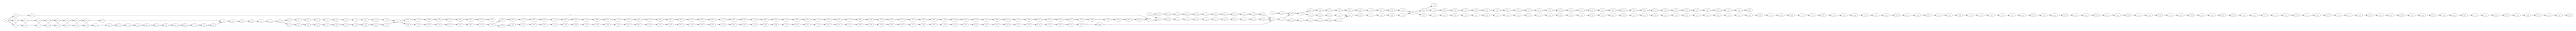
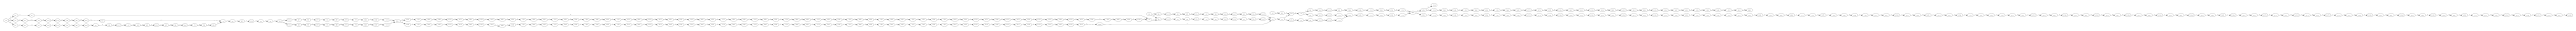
  strict digraph {
    fontname="IBM Plex Sans"
    rankdir=LR
    node [fontname="IBM Plex Sans"]
    edge [fontname="IBM Plex Sans"]
    S0
    S1
    S2
    S3
    S4
    S5
    S6
    S7
    S8
    S9
    S10
    S11
    S16
    S13
    S14
    S12
    S15
    S17
    S18
    S19
    S20
    S21
    S22
    S23
    S24
    S25
    S26
    S27
    S28
    S29
    S30
    S31
    S32
    S33
    S34
    S35
    S36
    S37
    S38
    S39
    S40
    S41
    S42
    S43
    S44
    S45
    S46
    S47
    S48
    S49
    S50
    S51
    S52
    S53
    S54
    S55
    S56
    S57
    S58
    S59
    S60
    S61
    S62
    S63
    S65
    S66
    S67
    S68
    S64
    S69
    S70
    S71
    S72
    S73
    S74
    S75
    S76
    S77
    S78
    S79
    S80
    S81
    S82
    S83
    S84
    S85
    S86
    S87
    S88
    S89
    S90
    S91
    S92
    S93
    S94
    S95
    S96
    S97
    S98
    S99
    S100
    S101
    S102
    S103
    S104
    S105
    S106
    S107
    S108
    S109
    S110
    S111
    S112
    S113
    S114
    S115
    S116
    S117
    S118
    S119
    S120
    S121
    S122
    S123
    S124
    S125
    S126
    S127
    S128
    S129
    S130
    S131
    S132
    S133
    S134
    S135
    S136
    S137
    S138
    S139
    S140
    S141
    S142
    S143
    S144
    S145
    S146
    S147
    S148
    S149
    S150
    S151
    S152
    S153
    S154
    S155
    S156
    S157
    S158
    S159
    S160
    S161
    S162
    S163
    S164
    S165
    S166
    S167
    S168
    S169
    S170
    S171
    S172
    S173
    S174
    S175
    S176
    S177
    S178
    S179
    S180
    S181
    S182
    S183
    S184
    S185
    S186
    S187
    S188
    S189
    S190
    S191
    S192
    S193
    S194
    S195
    S196
    S197
    S198
    S199
    S200
    S201
    S202
    S203
    S204
    S205
    S206
    S207
    S208
    S209
    S210
    S211
    S212
    S213
    S214
    S215
    S216
    S217
    S218
    S219
    S220
    S221
    S222
    S223
    S224
    S225
    S226
    S227
    S228
    S229
    S230
    S231
    S232
    S233
    S234
    S235
    S236
    S237
    S238
    S239
    S240
    S241
    S242
    S243
    S244
    S245
    S246
    S247
    S248
    S249
    S250
    S251
    S252
    S253
    S254
    S255
    S256
    S257
    S258
    S259
    S260
    S261
    S262
    S263
    S264
    S265
    S266
    S267
    S268
    S269
    S270
    S271
    S272
    S273
    S274
    S275
    S276
    S277
    S278
    S279
    S280
    S281
    S282
    S283
    S284
    S285
    S286
    S287
    S288
    S289
    S290
    S291
    S292
    S293
    S294
    S295
    S296
    S297
    S298
    S299
    S300
    S301
    S302
    S303
    S304
    S305
    S306
    S307
    S308
    S309
    S310
    S311
    S312
    S313
    S314
    S315
    S316
    S317
    S318
    S319
    S320
    S321
    S322
    S323
    S324
    S325
    S326
    S327
    S328
    S329
    S330
    S331
    S332
    S333
    S334
    S335
    S336
    S337
    S338
    S339
    S340
    S341
    S342
    S343
    S344
    S345
    S346
    S347
    S348
    S349
    S350
    S351
    S352
    S353
    S354
    S355
    S356
    S357
    S358
    S359
    S360
    S361
    S362
    S363
    S364
    S365
    S366
    S367
    S368
    S369
    S370
    S371
    S372
    S373
    S374
    S375
    S376
    S377
    S378
    S379
    S380
    S381
    S382
    S383
    S384
    S385
    S386
    S387
    S388
    S389
    S390
    S391
    S392
    S393
    S394
    S395
    S396
    S397
    S398
    S399
    S400
    S0 -> S1 [label=C]
    S0 -> S2 [label=C]
    S0 -> S3 [label=C]
    S1 -> S4 [label=A]
    S2 -> S5 [label=T]
    S3 -> S6 [label=T]
    S4 -> S7 [label=A]
    S5 -> S8 [label=C]
    S6 -> S9 [label=A]
    S7 -> S10 [label=C]
    S8 -> S11 [label=G]
    S9 -> S16 [label=C]
    S10 -> S13 [label=G]
    S11 -> S14 [label=G]
    S16 -> S20 [label=A]
    S13 -> S17 [label=A]
    S14 -> S18 [label=C]
    S12 -> S16 [label=A]
    S12 -> S15 [label=G]
    S15 -> S19 [label=A]
    S17 -> S21 [label=C]
    S18 -> S22 [label=C]
    S19 -> S23 [label=G]
    S20 -> S24 [label=C]
    S21 -> S25 [label=C]
    S22 -> S26 [label=G]
    S23 -> S27 [label=A]
    S24 -> S28 [label=C]
    S25 -> S29 [label=T]
    S26 -> S30 [label=A]
    S27 -> S31 [label=C]
    S28 -> S32 [label=A]
    S29 -> S33 [label=G]
    S30 -> S34 [label=C]
    S31 -> S35 [label=A]
    S32 -> S36 [label=C]
    S33 -> S37 [label=C]
    S34 -> S38 [label=A]
    S35 -> S39 [label=C]
    S36 -> S40 [label=C]
    S37 -> S41 [label=T]
    S38 -> S42 [label=T]
    S39 -> S43 [label=G]
    S40 -> S44 [label=C]
    S41 -> S45 [label=C]
    S42 -> S46 [label=C]
    S43 -> S47 [label=C]
    S44 -> S48 [label=G]
    S45 -> S49 [label=T]
    S46 -> S50 [label=A]
    S47 -> S51 [label=A]
    S48 -> S52 [label=A]
    S49 -> S53 [label=C]
    S50 -> S54 [label=T]
    S51 -> S55 [label=G]
    S52 -> S56 [label=G]
    S53 -> S57 [label=C]
    S54 -> S58 [label=C]
    S55 -> S59 [label=G]
    S56 -> S60 [label=G]
    S57 -> S61 [label=G]
    S58 -> S62 [label=G]
    S58 -> S63 [label=A]
    S59 -> S65 [label=T]
    S60 -> S65 [label=T]
    S61 -> S66 [label=C]
    S62 -> S67 [label=C]
    S63 -> S68 [label=C]
    S65 -> S70 [label=G]
    S66 -> S71 [label=C]
    S67 -> S72 [label=G]
    S68 -> S73 [label=G]
    S64 -> S69 [label=G]
    S69 -> S74 [label=C]
    S70 -> S74 [label=C]
    S70 -> S75 [label=T]
    S71 -> S76 [label=G]
    S72 -> S77 [label=T]
    S73 -> S78 [label=T]
    S74 -> S79 [label=A]
    S75 -> S80 [label=A]
    S76 -> S81 [label=A]
    S77 -> S82 [label=C]
    S78 -> S83 [label=T]
    S79 -> S84 [label=T]
    S79 -> S85 [label=C]
    S80 -> S86 [label=C]
    S81 -> S34 [label=C]
    S82 -> S87 [label=C]
    S83 -> S88 [label=A]
    S84 -> S89 [label=C]
    S85 -> S90 [label=C]
    S86 -> S91 [label=C]
    S87 -> S92 [label=G]
    S88 -> S93 [label=G]
    S89 -> S94 [label=T]
    S90 -> S95 [label=T]
    S91 -> S96 [label=T]
    S92 -> S97 [label=C]
    S93 -> S98 [label=C]
    S94 -> S99 [label=T]
    S95 -> S100 [label=T]
    S96 -> S101 [label=T]
    S97 -> S102 [label=C]
    S98 -> S103 [label=C]
    S99 -> S104 [label=G]
    S100 -> S105 [label=T]
    S101 -> S105 [label=T]
    S102 -> S106 [label=G]
    S103 -> S107 [label=G]
    S104 -> S108 [label=C]
    S105 -> S109 [label=C]
    S106 -> S110 [label=A]
    S107 -> S111 [label=A]
    S108 -> S112 [label=C]
    S109 -> S113 [label=C]
    S110 -> S114 [label=C]
    S111 -> S114 [label=C]
    S112 -> S115 [label=G]
    S113 -> S116 [label=G]
    S114 -> S117 [label=C]
    S114 -> S118 [label=A]
    S115 -> S119 [label=G]
    S116 -> S120 [label=G]
    S117 -> S121 [label=T]
    S118 -> S122 [label=A]
    S119 -> S123 [label=A]
    S120 -> S124 [label=A]
    S121 -> S125 [label=C]
    S122 -> S126 [label=G]
    S123 -> S127 [label=C]
    S124 -> S127 [label=C]
    S125 -> S128 [label=T]
    S126 -> S129 [label=T]
    S127 -> S130 [label=G]
    S127 -> S131 [label=A]
    S128 -> S132 [label=C]
    S129 -> S133 [label=A]
    S130 -> S134 [label=C]
    S130 -> S135 [label=T]
    S131 -> S136 [label=A]
    S132 -> S137 [label=G]
    S133 -> S138 [label=G]
    S135 -> S139 [label=C]
    S136 -> S140 [label=C]
    S137 -> S141 [label=T]
    S138 -> S142 [label=T]
    S139 -> S143 [label=T]
    S140 -> S144 [label=C]
    S141 -> S145 [label=C]
    S142 -> S146 [label=G]
    S143 -> S147 [label=T]
    S144 -> S148 [label=C]
    S145 -> S149 [label=C]
    S146 -> S150 [label=C]
    S147 -> S151 [label=T]
    S148 -> S152 [label=A]
-   S150 -> S153 [label=C]
+   S149 -> S153 [label=C]
    S150 -> S154 [label=C]
    S151 -> S155 [label=T]
    S152 -> S156 [label=G]
    S153 -> S157 [label=T]
    S154 -> S158 [label=T]
    S155 -> S159 [label=T]
    S156 -> S160 [label=A]
    S157 -> S161 [label=A]
    S158 -> S162 [label=C]
    S159 -> S163 [label=G]
    S160 -> S164 [label=A]
    S161 -> S165 [label=C]
    S162 -> S166 [label=C]
    S163 -> S167 [label=T]
    S164 -> S168 [label=T]
    S165 -> S169 [label=G]
    S166 -> S170 [label=G]
    S167 -> S171 [label=C]
    S168 -> S172 [label=C]
    S169 -> S173 [label=C]
    S170 -> S174 [label=G]
    S171 -> S175 [label=C]
    S172 -> S176 [label=T]
    S173 -> S177 [label=C]
    S174 -> S178 [label=A]
    S175 -> S179 [label=T]
    S176 -> S180 [label=A]
    S177 -> S181 [label=G]
    S178 -> S182 [label=G]
    S179 -> S183 [label=A]
    S180 -> S184 [label=G]
    S181 -> S185 [label=G]
    S182 -> S186 [label=A]
    S183 -> S187 [label=C]
    S184 -> S188 [label=A]
    S185 -> S189 [label=C]
    S186 -> S190 [label=C]
    S187 -> S191 [label=T]
    S188 -> S192 [label=C]
    S189 -> S193 [label=C]
    S190 -> S194 [label=G]
    S191 -> S195 [label=A]
    S192 -> S196 [label=T]
    S193 -> S197 [label=C]
    S194 -> S198 [label=A]
    S195 -> S199 [label=G]
    S196 -> S200 [label=A]
    S197 -> S201 [label=C]
    S198 -> S202 [label=C]
    S199 -> S203 [label=A]
    S200 -> S204 [label=C]
    S201 -> S205 [label=T]
    S202 -> S206 [label=T]
    S203 -> S207 [label=A]
    S204 -> S208 [label=T]
    S205 -> S209 [label=C]
    S206 -> S210 [label=G]
    S207 -> S211 [label=T]
    S208 -> S212 [label=C]
    S209 -> S213 [label=T]
    S210 -> S214 [label=T]
    S211 -> S215 [label=T]
    S212 -> S216 [label=A]
    S213 -> S217 [label=G]
    S214 -> S218 [label=G]
    S215 -> S219 [label=G]
    S216 -> S220 [label=G]
    S217 -> S221 [label=C]
    S218 -> S222 [label=A]
    S219 -> S223 [label=T]
    S220 -> S224 [label=T]
    S221 -> S225 [label=C]
    S222 -> S226 [label=G]
    S223 -> S227 [label=T]
    S224 -> S228 [label=T]
    S225 -> S229 [label=A]
    S226 -> S230 [label=A]
    S227 -> S231 [label=C]
    S228 -> S232 [label=T]
    S229 -> S233 [label=T]
    S230 -> S234 [label=G]
    S231 -> S235 [label=A]
    S232 -> S236 [label=G]
    S233 -> S237 [label=C]
    S234 -> S238 [label=A]
    S235 -> S239 [label=G]
    S236 -> S240 [label=A]
    S237 -> S241 [label=G]
    S238 -> S242 [label=G]
    S239 -> S243 [label=G]
    S240 -> S244 [label=C]
    S241 -> S245 [label=G]
    S242 -> S246 [label=G]
    S243 -> S247 [label=G]
    S244 -> S248 [label=C]
    S245 -> S249 [label=T]
    S246 -> S250 [label=A]
    S247 -> S251 [label=T]
    S248 -> S252 [label=T]
    S249 -> S253 [label=C]
    S250 -> S254 [label=C]
    S251 -> S255 [label=A]
    S252 -> S256 [label=A]
    S253 -> S257 [label=C]
    S254 -> S258 [label=G]
    S256 -> S259 [label=T]
    S257 -> S260 [label=G]
    S258 -> S261 [label=C]
    S259 -> S262 [label=A]
    S260 -> S263 [label=C]
    S261 -> S264 [label=G]
    S262 -> S265 [label=A]
    S263 -> S266 [label=A]
    S264 -> S267 [label=T]
    S265 -> S268 [label=G]
    S266 -> S269 [label=A]
    S267 -> S270 [label=A]
    S268 -> S271 [label=T]
    S269 -> S272 [label=G]
    S270 -> S273 [label=G]
    S271 -> S274 [label=A]
    S272 -> S275 [label=G]
    S273 -> S276 [label=A]
    S274 -> S277 [label=C]
    S275 -> S278 [label=A]
    S276 -> S279 [label=A]
    S277 -> S280 [label=C]
    S278 -> S281 [label=G]
    S279 -> S282 [label=G]
    S280 -> S283 [label=C]
    S281 -> S284 [label=C]
    S282 -> S285 [label=G]
    S283 -> S286 [label=G]
    S284 -> S287 [label=G]
    S285 -> S288 [label=A]
    S286 -> S289 [label=G]
    S287 -> S290 [label=G]
    S288 -> S291 [label=G]
    S289 -> S292 [label=G]
    S290 -> S293 [label=C]
    S291 -> S294 [label=A]
    S292 -> S295 [label=T]
    S293 -> S296 [label=G]
    S294 -> S297 [label=T]
    S295 -> S298 [label=C]
    S296 -> S299 [label=A]
    S297 -> S300 [label=G]
    S298 -> S301 [label=C]
    S299 -> S302 [label=G]
    S300 -> S303 [label=T]
    S301 -> S304 [label=T]
    S302 -> S305 [label=A]
    S303 -> S306 [label=T]
    S304 -> S307 [label=A]
    S305 -> S308 [label=G]
    S306 -> S309 [label=A]
    S307 -> S310 [label=C]
    S308 -> S311 [label=G]
    S309 -> S312 [label=T]
    S310 -> S313 [label=A]
    S311 -> S314 [label=C]
    S312 -> S315 [label=A]
    S313 -> S316 [label=T]
    S314 -> S317 [label=G]
    S315 -> S318 [label=A]
    S316 -> S319 [label=G]
    S317 -> S320 [label=C]
    S318 -> S321 [label=T]
    S319 -> S322 [label=A]
    S320 -> S323 [label=A]
    S321 -> S324 [label=G]
    S322 -> S325 [label=A]
    S323 -> S326 [label=G]
    S324 -> S327 [label=C]
    S325 -> S328 [label=G]
    S326 -> S329 [label=C]
    S327 -> S330 [label=C]
    S328 -> S331 [label=T]
    S329 -> S332 [label=G]
    S330 -> S333 [label=A]
    S331 -> S334 [label=G]
    S332 -> S335 [label=C]
    S333 -> S336 [label=C]
    S334 -> S337 [label=C]
    S335 -> S338 [label=G]
    S336 -> S339 [label=G]
    S337 -> S340 [label=C]
    S338 -> S341 [label=A]
    S339 -> S342 [label=A]
    S340 -> S343 [label=G]
    S341 -> S344 [label=G]
    S342 -> S345 [label=G]
    S343 -> S346 [label=G]
    S344 -> S347 [label=C]
    S345 -> S348 [label=G]
    S346 -> S349 [label=G]
    S347 -> S350 [label=T]
    S348 -> S65 [label=T]
    S349 -> S351 [label=C]
    S350 -> S352 [label=G]
    S351 -> S353 [label=G]
    S352 -> S354 [label=C]
    S353 -> S355 [label=G]
    S354 -> S356 [label=T]
    S355 -> S357 [label=A]
    S356 -> S9 [label=A]
    S357 -> S358 [label=G]
    S358 -> S359 [label=C]
    S359 -> S360 [label=C]
    S360 -> S361 [label=C]
    S361 -> S362 [label=C]
    S362 -> S363 [label=C]
    S363 -> S364 [label=G]
    S364 -> S365 [label=C]
    S365 -> S366 [label=T]
    S366 -> S367 [label=C]
    S367 -> S368 [label=T]
    S368 -> S369 [label=T]
    S369 -> S370 [label=C]
    S370 -> S371 [label=G]
    S371 -> S372 [label=A]
    S372 -> S373 [label=C]
    S373 -> S374 [label=G]
    S374 -> S375 [label=G]
    S375 -> S376 [label=A]
    S376 -> S377 [label=C]
    S377 -> S378 [label=C]
    S378 -> S379 [label=T]
    S379 -> S380 [label=T]
    S380 -> S381 [label=A]
    S381 -> S382 [label=G]
    S382 -> S383 [label=C]
    S383 -> S384 [label=G]
    S384 -> S385 [label=A]
    S385 -> S386 [label=C]
    S386 -> S387 [label=A]
    S387 -> S388 [label=G]
    S388 -> S389 [label=G]
    S389 -> S390 [label=T]
    S390 -> S391 [label=C]
    S391 -> S392 [label=T]
    S392 -> S393 [label=A]
    S393 -> S394 [label=G]
    S394 -> S395 [label=A]
    S395 -> S396 [label=C]
    S396 -> S397 [label=G]
    S397 -> S398 [label=G]
    S398 -> S399 [label=T]
    S399 -> S400 [label=A]
  }
